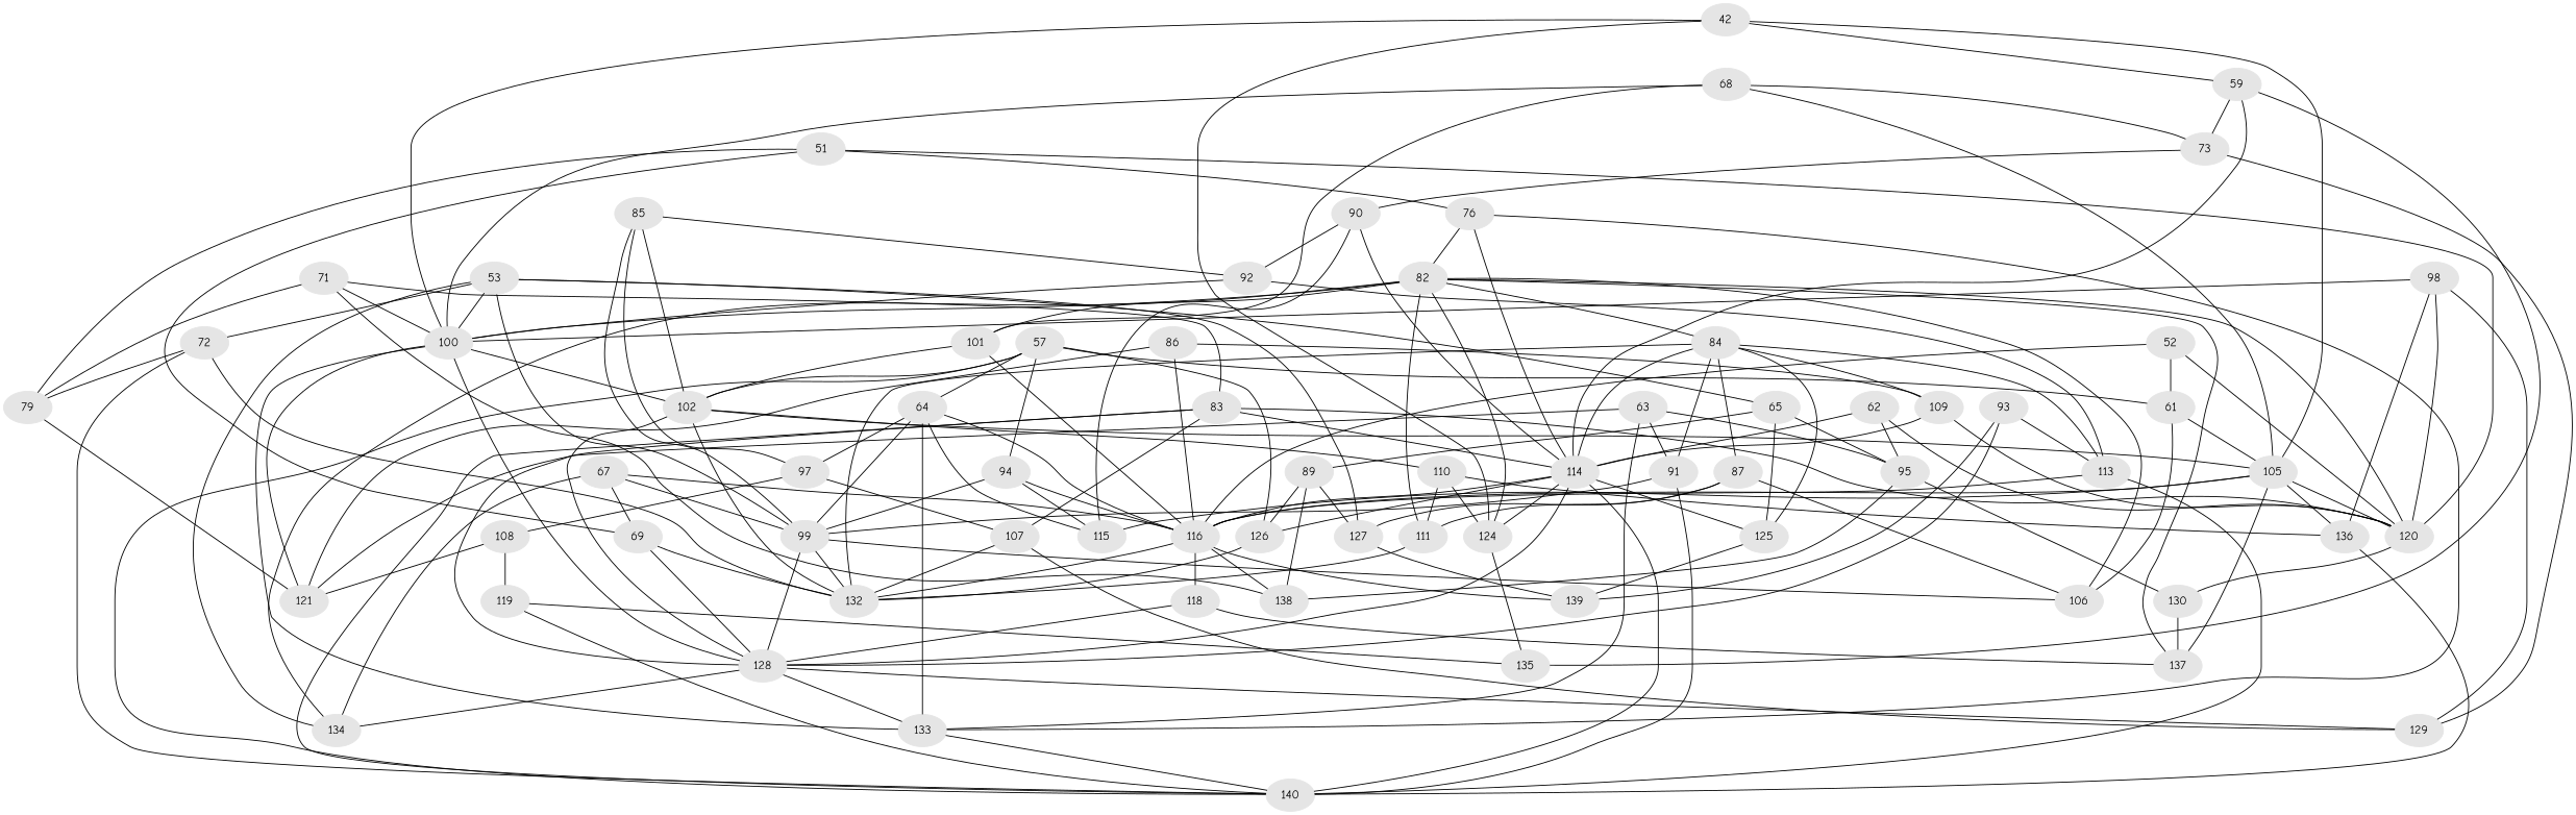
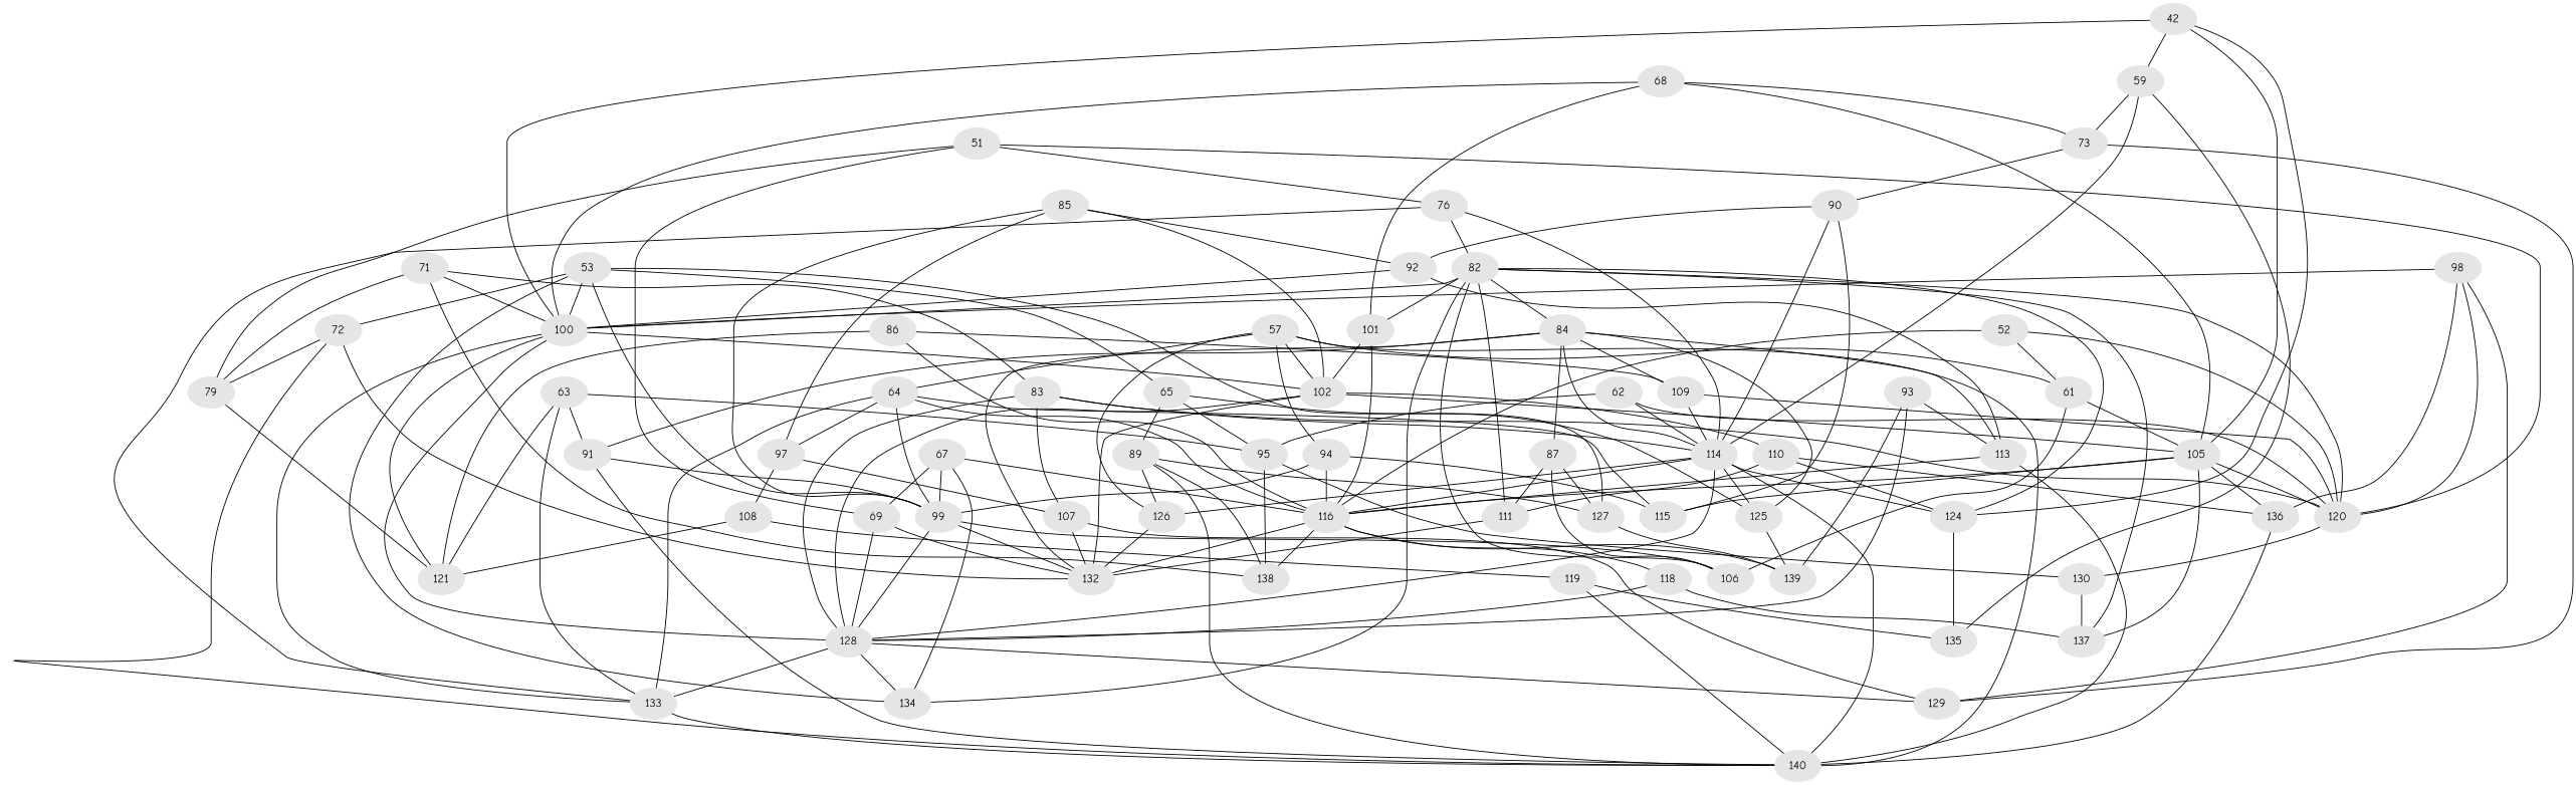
  graph {
    fontname="Comic Neue"
    node [color=gray90 fontname="Comic Neue" style=filled]
    edge [fontname="Comic Neue"]
    108 [super="+70"]
    121 [super="+18"]
    119
    114 [super="+46+112"]
    124 [super="+20"]
    116 [super="+2+49+104"]
    126
    140 [super="+35+38+103"]
    125
    128 [super="+14+45+56+122+123"]
    118 [super="+80"]
    137 [super="+13"]
    n13 [label=59]
    42
    100 [super="+26+78+77"]
    105 [super="+33+58+59"]
    73
    135
    102 [super="+24+96"]
    133 [super="+88"]
    120 [super="+6+117+22"]
    115
    136
    51
    69
    76
    79
    132 [super="+16+36+131"]
    82 [super="+9+21+17+47"]
    130
    52
    61
    106
    138
    139
    53 [super="+43"]
    65 [super="+1"]
    72
    99 [super="+66+60"]
    127
    134
    95 [super="+44"]
    89
    90
    129
    57 [super="+41"]
    64 [super="+40"]
    94
    97
    110
    62
    63
    91
    107
    67
    68
    101 [super="+81"]
    71
    83 [super="+74"]
    92
    84 [super="+32"]
    111
    87
    109 [super="+5"]
    113 [super="+54"]
    85
    86
    93
    98
    108 -- 121
    108 -- 119 [weight=2]
    119 -- 140
    119 -- 135
    114 -- 124
    114 -- 116
    114 -- 126
    114 -- 140 [weight=2]
    114 -- 125
    114 -- 128 [weight=2]
    124 -- 135 [weight=2]
    116 -- 118 [weight=3]
    116 -- 132
    116 -- 138
    116 -- 139
    126 -- 132
    125 -- 139
    128 -- 133 [weight=2]
    128 -- 134
    128 -- 129
    118 -- 128
    118 -- 137
    n13 -- 114
    n13 -- 73
    n13 -- 135
    42 -- 124
    42 -- n13
    42 -- 100
    42 -- 105
    100 -- 121
    100 -- 128 [weight=3]
    100 -- 102
    100 -- 133
    105 -- 116
    105 -- 137 [weight=2]
    105 -- 120
    105 -- 115
    105 -- 136
    73 -- 90
    73 -- 129
    102 -- 128
    102 -- 105
    102 -- 132 [weight=2]
    102 -- 110
    133 -- 140
    120 -- 130
    136 -- 140
    51 -- 120
    51 -- 69
    51 -- 76
    51 -- 79
    69 -- 128
    69 -- 132
    76 -- 114
    76 -- 133
    76 -- 82
    79 -- 121
    82 -- 124
    82 -- 137
    82 -- 100 [weight=3]
    82 -- 120
    82 -- 106
    82 -- 134
    82 -- 101 [weight=2]
    82 -- 84 [weight=2]
    82 -- 111
    130 -- 137 [weight=2]
    52 -- 116 [weight=2]
    52 -- 120
    52 -- 61
    61 -- 105
    61 -- 106
    53 -- 100 [weight=2]
    53 -- 65 [weight=2]
    53 -- 72
    53 -- 99
    53 -- 127
    53 -- 134
    65 -- 125
    65 -- 95 [weight=2]
    65 -- 89
    72 -- 140
    72 -- 79
    72 -- 132
    99 -- 128
    99 -- 132
    99 -- 106
    127 -- 139
    95 -- 130
    95 -- 138
    89 -- 126
    89 -- 138
    89 -- 127
    90 -- 114
    90 -- 115
    90 -- 92
    57 -- 126
    57 -- 140
    57 -- 102
    57 -- 61
    57 -- 64
    57 -- 94
    64 -- 116
    64 -- 133 [weight=2]
    64 -- 115
    64 -- 99 [weight=2]
    64 -- 97
    94 -- 116
    94 -- 115
    94 -- 99
    97 -- 108
    97 -- 107
    110 -- 124
    110 -- 136
    110 -- 111
    62 -- 114 [weight=2]
    62 -- 120
    62 -- 95
    63 -- 121
    63 -- 133
    63 -- 95
    63 -- 91
    91 -- 140
    91 -- 99
    107 -- 132
    107 -- 129
    67 -- 116
    67 -- 69
    67 -- 99
    67 -- 134
    68 -- 100
    68 -- 105
    68 -- 73
    68 -- 101
    101 -- 116
    101 -- 102 [weight=2]
    71 -- 100
    71 -- 79
    71 -- 138
    71 -- 83
    83 -- 114 [weight=2]
-   83 -- 140
+   89 -- 140
    83 -- 128 [weight=2]
    83 -- 120
    83 -- 107
    92 -- 100
    92 -- 113
    84 -- 114
    84 -- 125
    84 -- 132
    84 -- 91
    84 -- 87
    84 -- 109 [weight=2]
    84 -- 113
    111 -- 132
    87 -- 106
    87 -- 127
    87 -- 111
    109 -- 114
    109 -- 120 [weight=2]
    113 -- 116
    113 -- 140
    85 -- 102
    85 -- 99
    85 -- 97
    85 -- 92
    86 -- 121 [weight=2]
    86 -- 116
    86 -- 109
    93 -- 128
    93 -- 139
    93 -- 113 [weight=2]
    98 -- 100
    98 -- 120
    98 -- 136
    98 -- 129
  }
